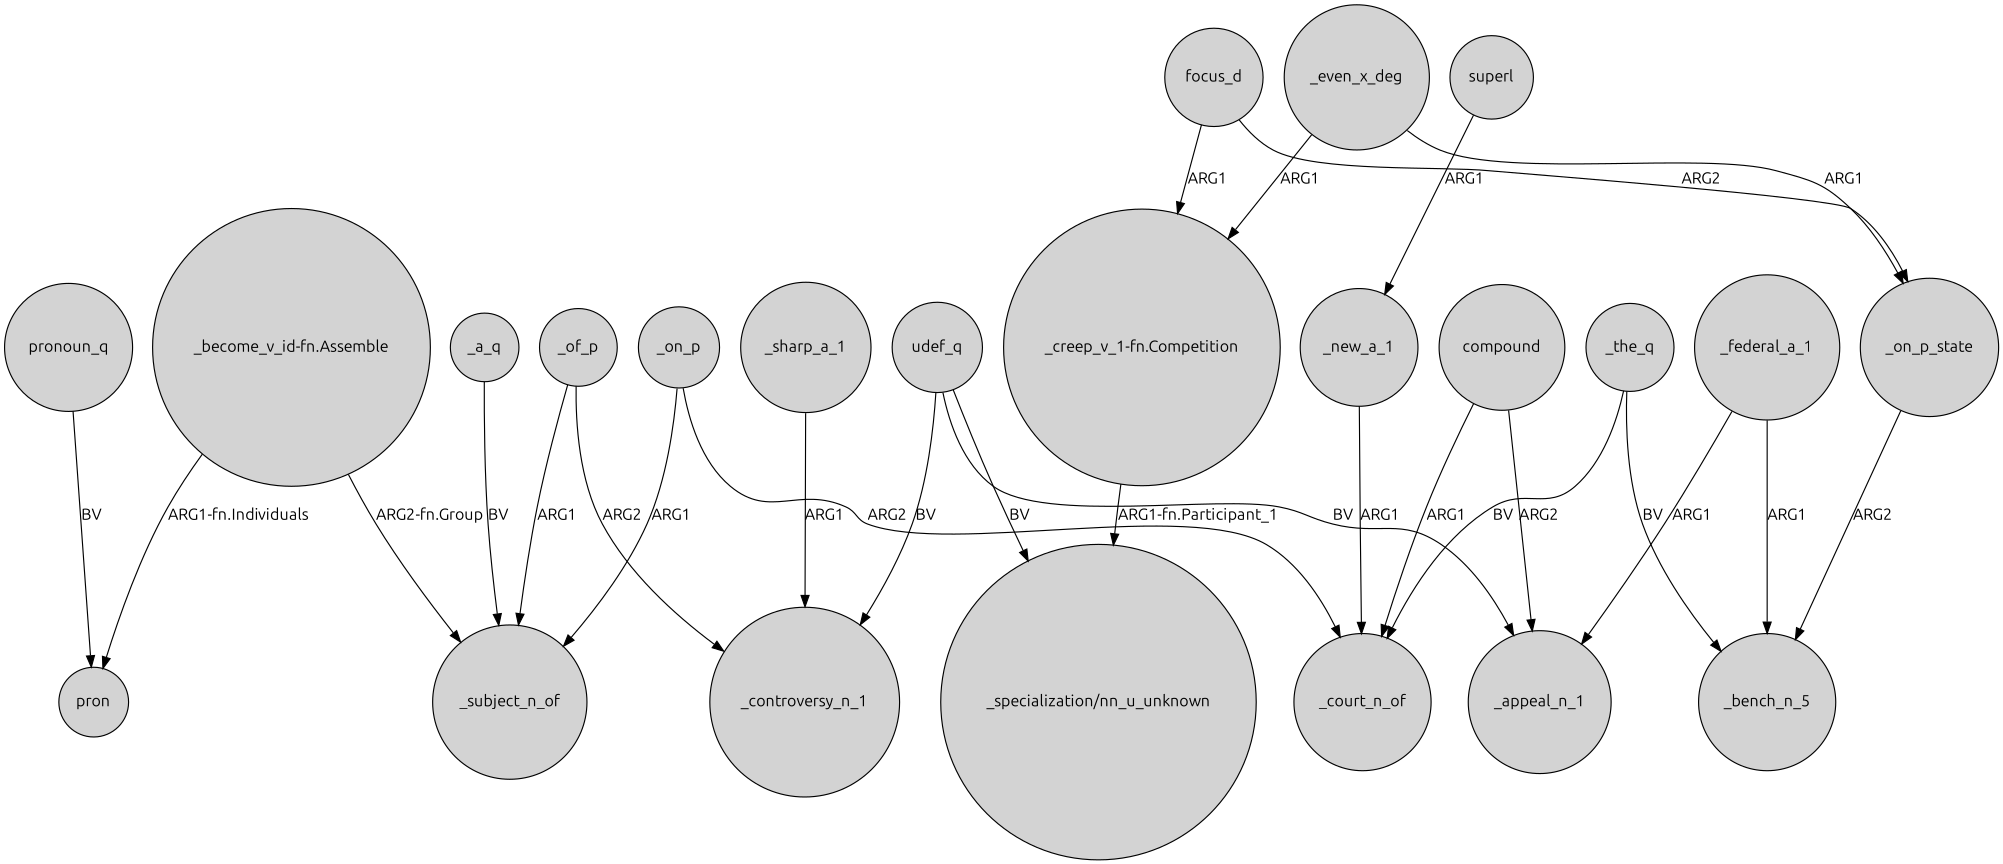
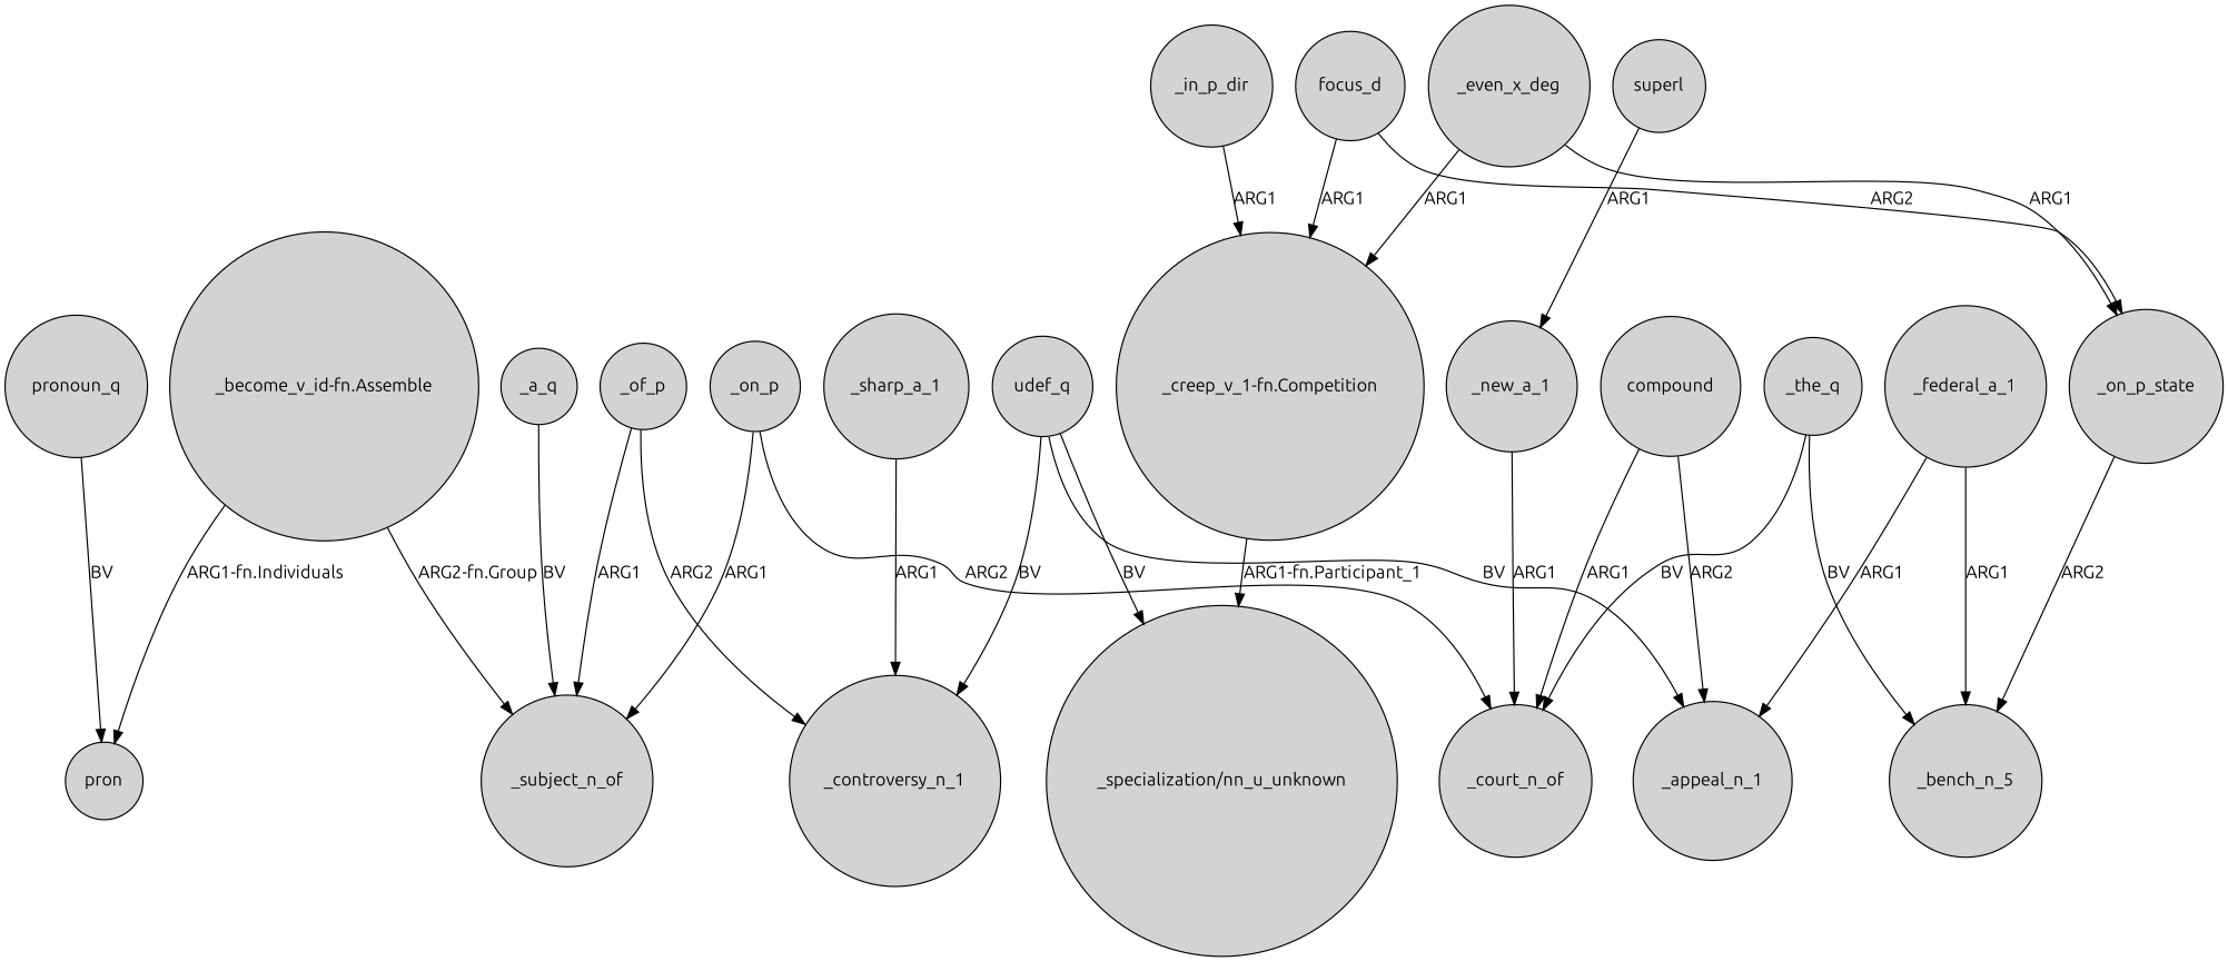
  digraph {
    fontname=Ubuntu
    node [fontname=Ubuntu shape=circle style=filled]
    edge [fontname=Ubuntu]
    "_become_v_id-fn.Assemble"
    pron
    _subject_n_of
    "_creep_v_1-fn.Competition"
    "_specialization/nn_u_unknown"
    _a_q
    udef_q
    _controversy_n_1
    _appeal_n_1
+   _in_p_dir
    focus_d
    _on_p_state
    n13 [label=_bench_n_5]
    _even_x_deg
    _the_q
    _court_n_of
    _federal_a_1
    pronoun_q
    _sharp_a_1
    compound
    _of_p
    _on_p
    _new_a_1
    superl
    "_become_v_id-fn.Assemble" -> pron [label="ARG1-fn.Individuals"]
    "_become_v_id-fn.Assemble" -> _subject_n_of [label="ARG2-fn.Group"]
    "_creep_v_1-fn.Competition" -> "_specialization/nn_u_unknown" [label="ARG1-fn.Participant_1"]
    _a_q -> _subject_n_of [label=BV]
    udef_q -> "_specialization/nn_u_unknown" [label=BV]
    udef_q -> _controversy_n_1 [label=BV]
    udef_q -> _appeal_n_1 [label=BV]
+   _in_p_dir -> "_creep_v_1-fn.Competition" [label=ARG1]
    focus_d -> "_creep_v_1-fn.Competition" [label=ARG1]
    focus_d -> _on_p_state [label=ARG2]
    _on_p_state -> n13 [label=ARG2]
    _even_x_deg -> "_creep_v_1-fn.Competition" [label=ARG1]
    _even_x_deg -> _on_p_state [label=ARG1]
    _the_q -> n13 [label=BV]
    _the_q -> _court_n_of [label=BV]
    _federal_a_1 -> _appeal_n_1 [label=ARG1]
    _federal_a_1 -> n13 [label=ARG1]
    pronoun_q -> pron [label=BV]
    _sharp_a_1 -> _controversy_n_1 [label=ARG1]
    compound -> _appeal_n_1 [label=ARG2]
    compound -> _court_n_of [label=ARG1]
    _of_p -> _subject_n_of [label=ARG1]
    _of_p -> _controversy_n_1 [label=ARG2]
    _on_p -> _subject_n_of [label=ARG1]
    _on_p -> _court_n_of [label=ARG2]
    _new_a_1 -> _court_n_of [label=ARG1]
    superl -> _new_a_1 [label=ARG1]
  }
